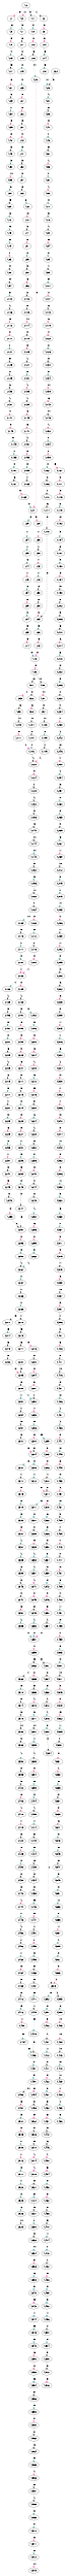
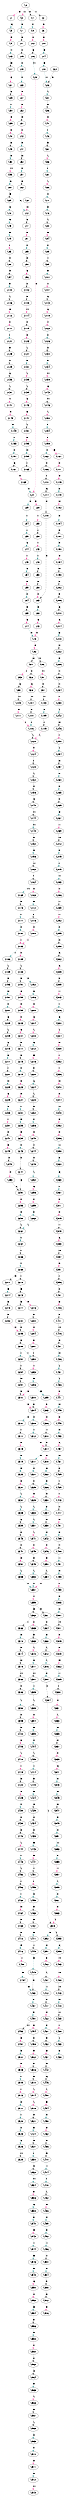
  strict digraph {
    edge [color=black style=dotted]
    S0
    S1
    S2
    S3
    S4
    S5
    S6
    S7
    S8
    S9
    S10
    S11
    S12
    S13
    S14
    S15
    S16
    S17
    S18
    S19
    S20
    S21
    S26
    S23
    S24
    S25
    S22
    S27
    S28
    S29
    S30
    S31
    S32
    S33
    S34
    S35
    S36
    S37
    S38
    S39
    S40
    S41
    S42
    S43
    S44
    S45
    S46
    S47
    S48
    S49
    S50
    S51
    S52
    S53
    S54
    S55
    S56
    S57
    S58
    S59
    S60
    S61
    S62
    S63
    S64
    S65
    S66
    S67
    S68
    S69
    S70
    S71
    S72
    S73
    S74
    S75
    S76
    S77
    S78
    S79
    S80
    S81
    S82
    S83
    S84
    S85
    S86
    S87
    S88
    S89
    S90
    S91
    S92
    S93
    S94
    S95
    S96
    S97
    S98
    S99
    S100
    S101
    S102
    S103
    S104
    S105
    S106
    S107
    S108
    S109
    S110
    S111
    S112
    S113
    S114
    S115
    S116
    S117
    S118
    S119
    S120
    S121
    S122
    S123
    S124
    S125
    S126
    S127
    S128
    S129
    S130
    S131
    S132
    S133
    S134
    S135
    S136
    S137
    S138
    S139
    S140
    S141
    S142
    S143
    S144
    S145
    S146
    S147
    S148
    S149
    S150
    S151
    S152
    S153
    S154
    S155
    S156
    S157
    S158
    S159
    S160
    S161
    S162
    S167
    S163
    S164
    S165
    S166
    S168
    S169
    S170
    S171
    S172
    S173
    S174
    S175
    S176
    S177
    S178
    S179
    S180
    S181
    S182
    S183
    S184
    S185
    S186
    S187
    S188
    S189
    S190
    S191
    S192
    S193
    S194
    S195
    S196
    S197
    S198
    S199
    S200
    S201
    S202
    S203
    S204
    S205
    S206
    S207
    S208
    S209
    S210
    S211
    S212
    S213
    S214
    S215
    S216
    S217
    S218
    S219
    S220
    S221
    S222
    S223
    S224
    S225
    S226
    S227
    S228
    S229
    S230
    S231
    S232
    S233
    S234
    S235
    S236
    S237
    S238
    S239
    S240
    S241
    S242
    S243
    S244
    S245
    S246
    S247
    S248
    S249
    S250
    S251
    S252
    S253
    S254
    S255
    S256
    S257
    S258
    S259
    S260
    S261
    S262
    S263
    S264
    S265
    S266
    S267
    S268
    S269
    S270
    S271
    S272
    S273
    S274
    S275
    S276
    S277
    S278
    S279
    S280
    S282
    S283
    S284
    S281
    S285
    S286
    S287
    S288
    S289
    S290
    S291
    S292
    S293
    S294
    S295
    S296
    S297
    S298
    S299
    S300
    S301
    S302
    S303
    S304
    S305
    S306
    S307
    S308
    S309
    S310
    S311
    S312
    S313
    S314
    S315
    S316
    S317
    S318
    S319
    S320
    S321
    S322
    S323
    S324
    S325
    S326
    S327
    S328
    S329
    S330
    S331
    S332
    S333
    S334
    S335
    S336
    S337
    S338
    S339
    S340
    S341
    S342
    S343
    S344
    S345
    S346
    S347
    S348
    S349
    S350
    S351
    S352
    S353
    S354
    S355
    S356
    S357
    S358
    S359
    S360
    S361
    S362
    S363
    S364
    S365
    S366
    S367
    S368
    S369
    S370
    S371
    S372
    S373
    S374
    S375
    S376
    S377
    S378
    S379
    S380
    S381
    S382
    S383
    S384
    S385
    S386
    S387
    S388
    S389
    S390
    S391
    S392
    S393
    S394
    S395
    S396
    S397
    S398
    S399
    S400
    S401
    S402
    S403
    S404
    S405
    S406
    S407
    S408
    S409
    S410
    S411
    S412
    S413
    S414
    S415
    S416
    S417
    S418
    S419
    S420
    S421
    S422
    S423
    S424
    S425
    S426
    S427
    S428
    S429
    S430
    S431
    S432
    S433
    S434
    S435
    S436
    S437
    S438
    S439
    S440
    S441
    S442
    S443
    S444
    S445
    S446
    S447
    S448
    S449
    S450
    S451
    S452
    S453
    S454
    S455
    S456
    S457
    S458
    S459
    S460
    S461
    S462
    S463
    S464
    S465
    S466
    S467
    S468
    S469
    S470
    S471
    S472
    S473
    S474
    S475
    S476
    S477
    S478
    S479
    S480
    S481
    S482
    S483
    S484
    S485
    S486
    S487
    S488
    S489
    S490
    S491
    S492
    S493
    S494
    S495
    S496
    S497
    S498
    S499
    S500
    S501
    S502
    S503
    S504
    S505
    S506
    S507
    S508
    S509
    S510
    S511
    S512
    S513
    S514
    S515
    S516
    S517
    S518
    S519
    S520
    S521
    S522
    S523
    n525 [label=S724]
    S525
    S526
    S527
    S528
    S529
    S530
    S531
    S532
    S533
    S534
    S535
    S536
    S537
    S538
    S539
    S540
    S541
    S542
    S543
    S544
    S545
    S546
    S547
    S548
    S549
    S550
    S551
    S552
    S553
    S554
    S555
    S556
    S557
    S558
    S559
    S560
    S561
    S562
    S563
    S564
    S565
    S566
    S567
    S568
    S569
    S570
    S571
    S572
    S573
    S0 -> S1 [color=deeppink label=R style=dashed]
    S0 -> S2 [label=V]
    S0 -> S3 [color=deeppink label=W]
    S0 -> S4 [label=T style=dashed]
    S1 -> S5 [color=teal label=G]
    S2 -> S6 [color=deeppink label=D]
    S3 -> S7 [color=teal label=D style=dashed]
    S4 -> S8 [color=teal label=L]
    S5 -> S9 [color=deeppink label=F style=dashed]
    S6 -> S10 [color=deeppink label=P style=dashed]
    S7 -> S11 [label=P style=dashed]
    S8 -> S12 [color=deeppink label=L style=dashed]
    S9 -> S13 [color=teal label=Y]
    S10 -> S14 [color=teal label=F style=dashed]
    S11 -> S15 [label=L]
    S12 -> S16 [label=G]
    S13 -> S17 [label=H style=dashed]
    S14 -> S18 [color=teal label=E]
    S15 -> S19 [color=teal label=T]
    S16 -> S20 [color=teal label=M style=dashed]
    S17 -> S21 [color=deeppink label=G style=dashed]
    S18 -> S26 [color=teal label=W style=dashed]
    S19 -> S23 [color=teal label=L style=dashed]
    S20 -> S24 [color=deeppink label=L style=dashed]
    S21 -> S25 [label=C style=dashed]
    S26 -> S31 [color=teal label=S style=dashed]
    S23 -> S27 [color=deeppink label=Q style=dashed]
    S24 -> S28 [color=deeppink label=F style=dashed]
    S24 -> S29 [color=teal label=L style=dashed]
    S25 -> S30 [color=teal label=V]
    S22 -> S26 [label=D style=dashed]
    S27 -> S32 [color=deeppink label=L]
    S28 -> S33 [color=deeppink label=I]
    S29 -> S34 [color=teal label=I]
    S30 -> S35 [color=deeppink label=Q]
    S31 -> S36 [label=T style=dashed]
    S32 -> S37 [label=R]
    S33 -> S38 [label=I style=dashed]
    S34 -> S39 [color=teal label=V]
    S35 -> S40 [color=deeppink label=P]
    S36 -> S41 [color=deeppink label=D]
    S37 -> S42 [color=deeppink label=L style=dashed]
    S38 -> S43 [color=deeppink label=I]
    S39 -> S44 [color=teal label=C]
    S40 -> S45 [label=F]
    S41 -> S46 [color=teal label=I]
    S42 -> S47 [color=teal label=D style=dashed]
    S43 -> S48 [color=teal label=I style=dashed]
    S44 -> S49 [color=deeppink label=V]
    S45 -> S50 [color=teal label=D style=dashed]
    S46 -> S51 [label=F style=dashed]
    S47 -> S52 [label=N style=dashed]
    S48 -> S53 [label=G]
    S49 -> S54 [color=teal label=G]
    S50 -> S55 [color=deeppink label=M]
    S51 -> S56 [color=deeppink label=S]
    S52 -> S57 [color=teal label=T]
    S53 -> S58 [label=L]
    S54 -> S59 [color=deeppink label=T]
    S55 -> S60 [color=teal label=D style=dashed]
    S56 -> S61 [color=teal label=I style=dashed]
    S57 -> S62 [label=F]
    S58 -> S63 [color=deeppink label=T style=dashed]
    S59 -> S64 [color=teal label=T style=dashed]
    S60 -> S65 [label=E style=dashed]
    S61 -> S66 [color=deeppink label=S]
-   S62 -> S67 [color=teal label=C]
+   S62 -> S72 [color=teal label=C]
    S63 -> S68 [color=teal label=F style=dashed]
    S64 -> S69 [label=F]
    S65 -> S70 [color=teal label=G]
    S66 -> S71 [color=teal label=T]
    S67 -> S72 [color=deeppink label=N]
    S68 -> S73 [color=deeppink label=G]
    S69 -> S74 [color=deeppink label=G style=dashed]
    S70 -> S75 [color=teal label=G]
    S71 -> S76 [color=teal label=R style=dashed]
    S72 -> S77 [label=C style=dashed]
    S73 -> S78 [color=deeppink label=A style=dashed]
    S74 -> S78 [color=teal label=A style=dashed]
    S75 -> S79 [color=teal label=D]
    S76 -> S80 [label=S]
    S77 -> S81 [color=deeppink label=P style=dashed]
    S78 -> S82 [color=deeppink label=Q style=dashed]
    S79 -> S83 [color=deeppink label=I]
    S80 -> S84 [color=deeppink label=K style=dashed]
    S81 -> S85 [color=teal label=L]
    S82 -> S86 [label=M style=dashed]
    S82 -> S87 [label=K style=dashed]
    S83 -> S88 [label=A]
    S84 -> S89 [color=teal label=L]
    S85 -> S90 [label=K style=dashed]
    S86 -> S91 [color=deeppink label=M]
    S87 -> S92 [label=L]
    S87 -> S93 [color=deeppink label=I style=dashed]
    S88 -> S94 [label=K]
    S89 -> S95 [label=V]
    S90 -> S96 [color=deeppink label=G style=dashed]
    S91 -> S97 [label=A]
    S92 -> S98 [color=deeppink label=G style=dashed]
    S93 -> S99 [label=G]
    S94 -> S100 [color=teal label=P]
    S95 -> S101 [color=teal label=R]
    S96 -> S102 [label=L]
    S97 -> S103 [label=W]
    S98 -> S104 [label=W]
    S99 -> S105 [label=W style=dashed]
    S100 -> S106 [label=S]
    S101 -> S107 [color=deeppink label=Y]
    S102 -> S108 [label=E]
    S103 -> S109 [color=teal label=P]
    S104 -> S110 [label=P style=dashed]
    S105 -> S111 [color=deeppink label=P]
    S106 -> S112 [color=deeppink label=Q]
    S107 -> S113 [label=C]
    S108 -> S114 [color=deeppink label=M style=dashed]
    S109 -> S115 [label=I style=dashed]
    S110 -> S116 [color=teal label=I style=dashed]
    S111 -> S116 [color=deeppink label=I style=dashed]
    S112 -> S117 [color=deeppink label=L style=dashed]
    S113 -> S118 [color=deeppink label=C style=dashed]
    S114 -> S119 [label=T]
    S115 -> S120 [color=deeppink label=S style=dashed]
    S116 -> S120 [label=S style=dashed]
    S117 -> S121 [color=teal label=I style=dashed]
    S118 -> S122 [color=deeppink label=Y style=dashed]
    S119 -> S123 [color=deeppink label=D style=dashed]
    S120 -> S124 [color=deeppink label=L style=dashed]
    S121 -> S125 [label=R]
    S122 -> S126 [color=teal label=L style=dashed]
    S123 -> S127 [label=S]
    S124 -> S128 [label=I style=dashed]
    S125 -> S129 [label=Y]
    S126 -> S130 [label=T style=dashed]
    S127 -> S131 [color=teal label=P style=dashed]
    S128 -> S132 [label=S]
    S129 -> S133 [label=C style=dashed]
    S130 -> S134 [color=teal label=L style=dashed]
    S131 -> S135 [color=deeppink label=S style=dashed]
    S132 -> S136 [label=T style=dashed]
    S133 -> S137 [label=S]
    S134 -> S138 [color=deeppink label=M]
    S135 -> S139 [label=S]
    S136 -> S140 [label=G]
    S137 -> S141 [color=deeppink label=Y]
    S138 -> S142 [color=deeppink label=G]
    S139 -> S143 [color=deeppink label=C style=dashed]
    S140 -> S144 [label=M]
    S141 -> S145 [color=deeppink label=L]
    S142 -> S146 [label=M]
    S143 -> S147 [color=deeppink label=E]
    S144 -> S148 [color=teal label=M style=dashed]
    S145 -> S149 [color=teal label=T]
    S146 -> S150 [color=deeppink label=S]
    S147 -> S151 [label=S style=dashed]
    S148 -> S152 [label=T style=dashed]
    S149 -> S153 [color=teal label=I]
    S150 -> S154 [color=teal label=I style=dashed]
    S151 -> S155 [color=deeppink label=K style=dashed]
    S152 -> S156 [color=teal label=N style=dashed]
    S153 -> S157 [color=teal label=L]
    S154 -> S158 [color=deeppink label=I style=dashed]
    S155 -> S159 [color=teal label=N style=dashed]
    S156 -> S160 [label=W style=dashed]
    S157 -> S161 [label=G]
    S158 -> S162 [color=teal label=L]
    S158 -> S167 [color=deeppink label=E style=dashed]
    S159 -> S163 [label=I style=dashed]
    S160 -> S164 [label=I]
    S161 -> S165 [color=deeppink label=M]
    S162 -> S166 [label=L]
    S167 -> S171 [color=deeppink label=T style=dashed]
    S164 -> S168 [color=deeppink label=A]
    S164 -> S169 [color=teal label=M]
    S165 -> S24 [color=teal label=L]
    S166 -> S170 [label=I]
    S168 -> S172 [color=teal label=F]
    S169 -> S173 [label=F style=dashed]
    S170 -> S174 [label=G]
    S171 -> S175 [color=deeppink label=Q style=dashed]
    S172 -> S176 [label=I]
    S173 -> S177 [color=teal label=I]
    S174 -> S178 [label=L style=dashed]
    S175 -> S179 [color=teal label=L style=dashed]
    S176 -> S180 [color=deeppink label=T style=dashed]
    S177 -> S181 [color=teal label=T style=dashed]
    S178 -> S63 [label=T style=dashed]
    S179 -> S182 [color=deeppink label=K]
    S180 -> S183 [color=deeppink label=V style=dashed]
    S181 -> S183 [color=deeppink label=V style=dashed]
    S182 -> S184 [color=teal label=T]
    S183 -> S185 [color=deeppink label=L style=dashed]
    S183 -> S186 [color=teal label=I style=dashed]
    S184 -> S187 [label=F]
    S185 -> S188 [label=S]
    S186 -> S189 [label=S]
    S187 -> S190 [color=teal label=T style=dashed]
    S188 -> S191 [label=P]
    S188 -> S192 [color=teal label=T]
    S189 -> S193 [label=P]
    S190 -> S194 [color=deeppink label=Q]
    S191 -> S195 [color=deeppink label=Q]
    S192 -> S196 [color=teal label=N]
    S193 -> S197 [color=teal label=N]
    S194 -> S198 [label=N style=dashed]
    S195 -> S199 [color=deeppink label=K]
    S196 -> S200 [color=deeppink label=K]
    S197 -> S201 [color=teal label=T]
    S198 -> S202 [label=L]
    S199 -> S203 [color=deeppink label=A style=dashed]
    S200 -> S204 [color=deeppink label=G style=dashed]
    S201 -> S205 [label=G]
    S202 -> S206 [label=P]
    S203 -> S207 [color=deeppink label=G]
    S204 -> S208 [color=deeppink label=S]
    S205 -> S209 [label=S style=dashed]
    S206 -> S210 [label=G style=dashed]
    S207 -> S211 [label=D style=dashed]
    S208 -> S212 [color=teal label=G style=dashed]
    S209 -> S213 [label=G]
    S210 -> S214 [color=deeppink label=G]
    S211 -> S215 [label=P]
    S212 -> S216 [color=deeppink label=E]
    S213 -> S217 [color=teal label=D style=dashed]
    S214 -> S218 [color=teal label=E style=dashed]
    S215 -> S219 [color=teal label=T]
    S216 -> S220 [label=P]
    S217 -> S221 [label=V style=dashed]
    S218 -> S222 [label=A]
    S219 -> S223 [color=deeppink label=D]
    S220 -> S224 [color=teal label=C style=dashed]
    S221 -> S225 [color=teal label=N]
    S222 -> S226 [color=teal label=F]
    S223 -> S227 [color=deeppink label=K]
    S224 -> S228 [label=S style=dashed]
    S225 -> S229 [color=deeppink label=G]
    S226 -> S230 [label=Y]
    S227 -> S231 [color=teal label=V]
    S228 -> S232 [label=A style=dashed]
    S229 -> S233 [color=teal label=Q style=dashed]
    S230 -> S234 [label=Y style=dashed]
    S231 -> S235 [color=teal label=R style=dashed]
    S232 -> S236 [color=teal label=L]
    S233 -> S237 [color=deeppink label=V]
    S234 -> S238 [color=deeppink label=I]
    S235 -> S239 [color=deeppink label=F style=dashed]
    S236 -> S240 [color=deeppink label=K]
    S237 -> S241 [label=K]
    S238 -> S242 [color=teal label=S]
    S239 -> S243 [color=teal label=A]
    S240 -> S244 [label=Y style=dashed]
    S241 -> S245 [color=deeppink label=F style=dashed]
    S242 -> S246 [label=N]
    S243 -> S247 [label=T style=dashed]
    S244 -> S248 [label=A]
    S245 -> S249 [label=A]
    S246 -> S250 [color=deeppink label=I style=dashed]
    S247 -> S251 [label=G]
    S248 -> S252 [color=teal label=S style=dashed]
    S249 -> S253 [color=deeppink label=T style=dashed]
    S250 -> S254 [color=teal label=S style=dashed]
    S251 -> S255 [color=deeppink label=L style=dashed]
    S252 -> S256 [color=deeppink label=G style=dashed]
    S253 -> S251 [label=G style=dashed]
    S254 -> S257 [label=R]
    S255 -> S258 [color=teal label=P]
    S256 -> S259 [color=deeppink label=L]
    S257 -> S260 [color=teal label=Y style=dashed]
    S258 -> S261 [label=S style=dashed]
    S259 -> S262 [color=teal label=P style=dashed]
    S260 -> S263 [color=teal label=L]
    S261 -> S264 [color=teal label=Y style=dashed]
    S262 -> S261 [color=teal label=S]
    S263 -> S265 [label=L]
    S264 -> S266 [label=V style=dashed]
    S265 -> S267 [color=teal label=Q style=dashed]
    S266 -> S268 [color=teal label=Y]
    S267 -> S269 [color=deeppink label=V]
    S268 -> S270 [label=I]
    S268 -> S271 [label=R]
    S269 -> S272 [label=M style=dashed]
    S270 -> S273 [label=E style=dashed]
    S271 -> S274 [color=teal label=E]
    S272 -> S275 [color=teal label=L style=dashed]
    S273 -> S276 [color=deeppink label=D style=dashed]
    S273 -> S277 [label=E style=dashed]
    S274 -> S278 [label=E]
    S275 -> S279 [color=teal label=I style=dashed]
    S276 -> S280 [label=P]
    S278 -> S282 [label=P]
    S279 -> S283 [color=teal label=W]
    S280 -> S284 [color=deeppink label=A style=dashed]
    S282 -> S285 [color=deeppink label=A style=dashed]
    S283 -> S286 [color=deeppink label=Y style=dashed]
    S284 -> S287 [color=deeppink label=P]
    S281 -> S285 [label=A style=dashed]
    S285 -> S288 [label=P]
    S286 -> S289 [label=V]
    S287 -> S290 [label=I]
    S288 -> S290 [color=teal label=I style=dashed]
    S288 -> S291 [color=teal label=V style=dashed]
    S289 -> S292 [color=deeppink label=V style=dashed]
    S290 -> S293 [color=deeppink label=V style=dashed]
    S291 -> S294 [label=V style=dashed]
    S292 -> S295 [color=teal label=L style=dashed]
    S293 -> S296 [color=teal label=H]
    S294 -> S297 [label=H style=dashed]
    S295 -> S298 [label=A style=dashed]
    S296 -> S299 [color=teal label=H style=dashed]
-   S296 -> S300 [color=deeppink label=D style=dashed]
+   S296 -> S301 [color=deeppink label=D style=dashed]
    S297 -> S301 [label=D]
    S298 -> S302 [label=G]
    S299 -> S303 [color=deeppink label=P]
    S300 -> S304 [label=P]
    S301 -> S304 [color=deeppink label=P]
    S302 -> S305 [color=deeppink label=G]
    S303 -> S306 [color=deeppink label=A style=dashed]
    S304 -> S307 [color=teal label=P]
    S304 -> S308 [color=teal label=A style=dashed]
    S305 -> S309 [label=L]
    S306 -> S310 [label=V]
    S307 -> S311 [label=V]
    S308 -> S312 [color=teal label=V style=dashed]
    S309 -> S313 [color=deeppink label=V]
    S310 -> S314 [label=L style=dashed]
    S311 -> S315 [color=deeppink label=L]
    S312 -> S314 [color=deeppink label=L]
    S313 -> S316 [color=teal label=I]
    S314 -> S317 [color=teal label=T style=dashed]
    S314 -> S318 [color=deeppink label=A]
    S315 -> S319 [color=teal label=L style=dashed]
    S316 -> S320 [color=teal label=G]
    S317 -> S321 [color=teal label=T style=dashed]
    S318 -> S322 [color=teal label=Q]
    S319 -> S323 [color=teal label=R style=dashed]
    S320 -> S324 [color=deeppink label=S style=dashed]
    S321 -> S325 [label=L]
    S322 -> S326 [color=teal label=D style=dashed]
    S323 -> S327 [color=deeppink label=D style=dashed]
    S324 -> S328 [color=deeppink label=A style=dashed]
    S325 -> S329 [color=deeppink label=N]
    S326 -> S330 [label=A style=dashed]
    S327 -> S331 [color=teal label=S style=dashed]
    S328 -> S332 [color=deeppink label=I style=dashed]
    S329 -> S333 [color=teal label=S style=dashed]
    S330 -> S334 [color=teal label=P style=dashed]
    S331 -> S335 [color=teal label=S style=dashed]
    S332 -> S336 [color=deeppink label=I]
    S333 -> S337 [color=teal label=S style=dashed]
    S334 -> S338 [label=A style=dashed]
    S335 -> S339 [label=G style=dashed]
    S336 -> S340 [color=deeppink label=N style=dashed]
    S337 -> S341 [color=deeppink label=S style=dashed]
    S338 -> S342 [color=teal label=A style=dashed]
    S339 -> S343 [label=T style=dashed]
    S340 -> S344 [color=deeppink label=L]
    S341 -> S345 [color=deeppink label=L]
    S342 -> S346 [color=deeppink label=L]
    S343 -> S347 [label=L]
    S344 -> S348 [color=teal label=W]
    S345 -> S349 [label=R]
    S346 -> S350 [color=deeppink label=R style=dashed]
    S347 -> S351 [color=deeppink label=R style=dashed]
    S348 -> S352 [color=deeppink label=T]
    S349 -> S353 [color=teal label=S style=dashed]
    S350 -> S354 [label=S]
    S351 -> S355 [color=teal label=S style=dashed]
    S352 -> S356 [color=deeppink label=T]
    S353 -> S357 [color=teal label=Y]
    S354 -> S357 [color=deeppink label=Y]
    S355 -> S357 [color=teal label=Y]
    S356 -> S358 [color=teal label=W]
    S357 -> S359 [color=deeppink label=Y style=dashed]
    S358 -> S360 [color=teal label=P style=dashed]
    S359 -> S361 [label=R style=dashed]
    S359 -> S362 [label=H style=dashed]
    S360 -> S363 [color=teal label=G style=dashed]
    S361 -> S364 [label=L]
    S362 -> S365 [color=deeppink label=L style=dashed]
    S362 -> S366 [label=I]
    S363 -> S367 [color=teal label=I]
    S364 -> S368 [color=teal label=R]
    S365 -> S369 [label=R style=dashed]
    S366 -> S370 [color=teal label=R]
    S367 -> S371 [color=deeppink label=L style=dashed]
    S368 -> S372 [label=S]
    S369 -> S373 [color=deeppink label=S style=dashed]
    S370 -> S374 [label=K]
    S371 -> S375 [color=deeppink label=T]
    S372 -> S376 [color=teal label=S style=dashed]
    S373 -> S377 [color=teal label=N style=dashed]
    S374 -> S378 [label=N style=dashed]
    S375 -> S379 [label=V]
    S376 -> S380 [color=teal label=L style=dashed]
    S377 -> S381 [label=M]
    S378 -> S382 [label=M style=dashed]
    S379 -> S383 [color=deeppink label=C style=dashed]
    S380 -> S384 [label=L style=dashed]
    S381 -> S385 [color=teal label=V style=dashed]
    S382 -> S386 [label=A]
    S383 -> S387 [label=M]
    S384 -> S388 [label=S]
    S385 -> S389 [label=S style=dashed]
    S386 -> S390 [color=teal label=S]
    S387 -> S391 [color=deeppink label=D style=dashed]
    S388 -> S392 [color=teal label=A]
    S388 -> S393 [label=S]
    S389 -> S394 [color=deeppink label=A]
    S390 -> S395 [label=A]
    S391 -> S396 [label=I style=dashed]
    S392 -> S397 [color=teal label=A]
    S393 -> S398 [color=teal label=G]
    S394 -> S399 [color=teal label=E style=dashed]
    S395 -> S400 [label=R style=dashed]
    S396 -> S401 [label=L style=dashed]
    S397 -> S402 [color=deeppink label=P]
    S398 -> S403 [color=deeppink label=M]
    S399 -> S404 [color=teal label=A style=dashed]
    S400 -> S405 [color=deeppink label=D]
    S401 -> S406 [color=deeppink label=E]
    S402 -> S407 [label=S]
    S403 -> S408 [color=deeppink label=M]
    S404 -> S409 [label=S]
    S405 -> S410 [color=deeppink label=S]
    S406 -> S411 [label=P]
    S407 -> S412 [color=teal label=V style=dashed]
    S408 -> S413 [label=M style=dashed]
    S409 -> S414 [color=teal label=V style=dashed]
    S410 -> S415 [color=deeppink label=V]
    S411 -> S416 [label=M style=dashed]
    S412 -> S417 [label=T style=dashed]
    S413 -> S418 [color=teal label=N style=dashed]
    S414 -> S419 [label=R style=dashed]
    S415 -> S420 [label=R style=dashed]
    S416 -> S421 [label=Q style=dashed]
    S417 -> S422 [color=deeppink label=A style=dashed]
    S418 -> S423 [label=W style=dashed]
    S419 -> S424 [color=teal label=E style=dashed]
    S420 -> S425 [color=deeppink label=Q]
    S421 -> S426 [color=teal label=K style=dashed]
    S422 -> S427 [color=teal label=L]
    S423 -> S428 [color=deeppink label=I]
    S424 -> S429 [label=Q]
    S425 -> S430 [color=teal label=L]
    S426 -> S431 [color=teal label=S style=dashed]
    S427 -> S432 [label=R]
    S428 -> S433 [color=teal label=S style=dashed]
    S429 -> S434 [label=A style=dashed]
    S430 -> S435 [label=A]
    S431 -> S436 [color=teal label=S]
    S432 -> S437 [color=deeppink label=E style=dashed]
    S433 -> S438 [color=teal label=F]
    S434 -> S439 [label=D style=dashed]
    S435 -> S440 [label=D style=dashed]
    S436 -> S441 [color=deeppink label=L style=dashed]
    S437 -> S442 [label=E style=dashed]
    S439 -> S443 [color=teal label=E]
    S440 -> S444 [color=deeppink label=S]
    S441 -> S445 [color=teal label=K]
    S442 -> S446 [label=G style=dashed]
    S443 -> S447 [color=deeppink label=E style=dashed]
    S444 -> S448 [color=teal label=V]
    S445 -> S449 [color=deeppink label=D style=dashed]
    S446 -> S450 [color=deeppink label=S]
    S447 -> S451 [label=V style=dashed]
    S448 -> S452 [label=S style=dashed]
    S449 -> S453 [color=teal label=A]
    S450 -> S454 [color=deeppink label=E style=dashed]
    S451 -> S455 [color=deeppink label=I style=dashed]
    S452 -> S456 [label=V style=dashed]
    S453 -> S457 [color=deeppink label=C style=dashed]
    S454 -> S458 [color=teal label=A style=dashed]
    S455 -> S459 [color=teal label=N style=dashed]
    S456 -> S460 [color=teal label=I]
    S457 -> S461 [color=teal label=K]
    S458 -> S462 [color=deeppink label=D]
    S459 -> S463 [label=R]
    S460 -> S464 [color=deeppink label=N style=dashed]
    S461 -> S465 [label=L style=dashed]
    S462 -> S466 [label=R]
    S463 -> S467 [label=H]
    S464 -> S468 [label=T]
    S465 -> S469 [label=I]
    S466 -> S470 [label=E style=dashed]
    S467 -> S471 [color=teal label=E]
    S468 -> S472 [label=P]
    S469 -> S473 [color=deeppink label=I]
    S470 -> S474 [color=teal label=V]
    S471 -> S475 [label=V]
    S472 -> S476 [color=teal label=E]
    S473 -> S477 [label=Y style=dashed]
    S474 -> S478 [color=teal label=I style=dashed]
    S475 -> S479 [color=teal label=H style=dashed]
    S476 -> S480 [color=deeppink label=V style=dashed]
    S477 -> S481 [color=deeppink label=A style=dashed]
    S478 -> S482 [label=S]
    S479 -> S483 [label=F style=dashed]
    S480 -> S484 [color=teal label=H]
    S481 -> S485 [color=teal label=T]
    S482 -> S486 [color=deeppink label=Q]
    S483 -> S487 [color=teal label=P style=dashed]
    S484 -> S483 [color=teal label=F]
    S485 -> S488 [label=Y]
    S486 -> S489 [color=teal label=A]
    S487 -> S490 [color=teal label=R]
    S488 -> S491 [color=teal label=V style=dashed]
    S489 -> S492 [color=teal label=D style=dashed]
    S490 -> S493 [label=M style=dashed]
    S490 -> S494 [color=deeppink label=N]
    S491 -> S495 [color=teal label=A]
    S492 -> S496 [color=teal label=V style=dashed]
    S493 -> S497 [color=deeppink label=F style=dashed]
    S494 -> S498 [label=P]
    S495 -> S499 [color=deeppink label=I style=dashed]
    S496 -> S500 [label=Y]
    S497 -> S501 [color=teal label=F style=dashed]
    S498 -> S502 [color=deeppink label=R style=dashed]
    S499 -> S503 [color=teal label=T]
    S500 -> S504 [color=teal label=F]
    S501 -> S505 [color=deeppink label=L]
    S502 -> S506 [label=L]
    S503 -> S507 [color=teal label=A]
    S504 -> S508 [label=P style=dashed]
    S505 -> S509 [color=teal label=I style=dashed]
    S506 -> S510 [label=D style=dashed]
    S507 -> S511 [label=M style=dashed]
    S508 -> S512 [label=R style=dashed]
    S509 -> S513 [color=deeppink label=I]
    S510 -> S514 [color=deeppink label=S]
    S511 -> S515 [color=deeppink label=L style=dashed]
    S512 -> S516 [color=deeppink label=R]
    S513 -> S517 [color=teal label=K style=dashed]
    S514 -> S518 [color=deeppink label=S style=dashed]
    S515 -> S519 [color=deeppink label=F]
    S517 -> S520 [color=teal label=V style=dashed]
    S518 -> S521 [label=D]
    S519 -> S522 [color=deeppink label=H]
    S520 -> S523 [color=teal label=L]
    S521 -> n525 [color=teal label=F]
    S522 -> S525 [color=teal label=V style=dashed]
    S523 -> S526 [color=teal label=G]
    n525 -> S527 [label=Q style=dashed]
    S525 -> S528 [label=I]
    S526 -> S529 [label=M]
    S527 -> S530 [color=teal label=I style=dashed]
    S528 -> S531 [color=deeppink label=L style=dashed]
    S530 -> S532 [label=N]
    S531 -> S533 [color=deeppink label=S]
    S532 -> S534 [color=teal label=M]
    S533 -> S535 [color=teal label=Q]
    S534 -> S536 [color=deeppink label=P]
    S535 -> S537 [label=A style=dashed]
    S536 -> S538 [color=teal label=G]
    S537 -> S539 [color=deeppink label=L style=dashed]
    S538 -> S540 [color=teal label=P style=dashed]
    S539 -> S541 [color=deeppink label=G]
    S540 -> S542 [color=deeppink label=H]
    S541 -> S543 [color=teal label=A style=dashed]
    S542 -> S544 [color=teal label=V]
    S543 -> S545 [color=teal label=Q]
    S544 -> S546 [color=teal label=E]
    S545 -> S547 [label=Q]
    S546 -> S548 [color=teal label=R style=dashed]
    S547 -> S549 [color=teal label=F]
    S548 -> S550 [color=deeppink label=G style=dashed]
    S549 -> S551 [color=teal label=A style=dashed]
    S550 -> S552 [color=deeppink label=A style=dashed]
    S551 -> S553 [color=teal label=W style=dashed]
    S552 -> S554 [color=teal label=E style=dashed]
    S553 -> S555 [color=teal label=P]
    S554 -> S556 [label=P]
    S555 -> S557 [color=deeppink label=V style=dashed]
    S556 -> S558 [color=teal label=A style=dashed]
    S557 -> S559 [color=teal label=S]
    S558 -> S560 [color=deeppink label=L style=dashed]
    S559 -> S561 [color=teal label=L style=dashed]
    S560 -> S562 [label=L style=dashed]
    S561 -> S563 [color=deeppink label=L]
    S562 -> S564 [label=Q style=dashed]
    S563 -> S388 [color=deeppink label=S]
    S564 -> S565 [color=teal label=R]
    S565 -> S566 [color=deeppink label=S]
    S566 -> S567 [label=D]
    S567 -> S568 [label=S]
    S568 -> S569 [color=teal label=D style=dashed]
    S569 -> S570 [color=teal label=L]
    S570 -> S571 [color=deeppink label=D]
    S571 -> S572 [color=teal label=A style=dashed]
    S572 -> S573 [color=deeppink label=M]
  }
